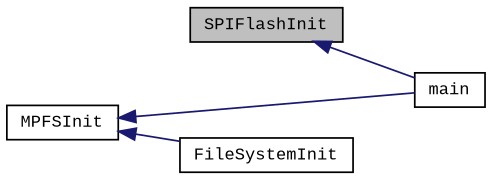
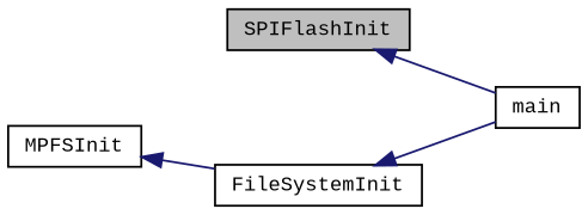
  digraph {
    fontname="Liberation Mono"
    rankdir=LR
    node [color=black fillcolor=white fontname="Liberation Mono" fontsize=10 shape=record style=filled]
    edge [color=midnightblue dir=back fontname="Liberation Mono" fontsize=10 labelfontname=Helvetica labelfontsize=10 style=solid]
    n1 [fillcolor=grey75 fontcolor=black height=0.2 label=SPIFlashInit width=0.4]
    n2 [height=0.2 label=main width=0.4]
    n3 [height=0.2 label=MPFSInit width=0.4]
    n4 [height=0.2 label=FileSystemInit width=0.4]
    n1 -> n2
-   n3 -> n2
+   n4 -> n2
    n3 -> n4
  }
